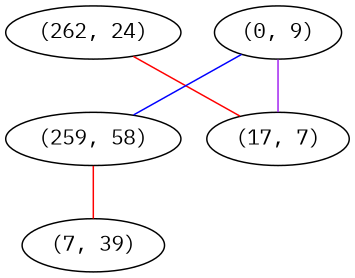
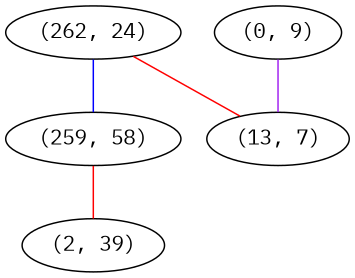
  graph {
    fontname="IBM Plex Mono"
    node [fontname="IBM Plex Mono"]
    edge [color=red fontname="IBM Plex Mono" weight=1]
    "(262, 24)"
    "(259, 58)"
-   "(17, 7)"
-   "(7, 39)"
+   "(17, 7)" [label="(13, 7)"]
+   "(7, 39)" [label="(2, 39)"]
    n5 [label="(0, 9)"]
-   n5 -- "(259, 58)" [color=blue weight=3]
+   "(262, 24)" -- "(259, 58)" [color=blue weight=3]
    "(262, 24)" -- "(17, 7)"
    "(259, 58)" -- "(7, 39)"
    n5 -- "(17, 7)" [color=purple weight=4]
  }
